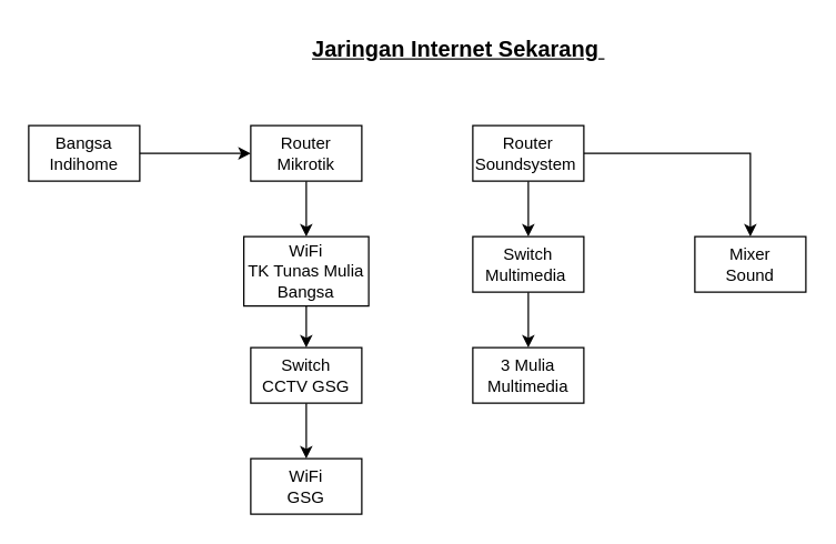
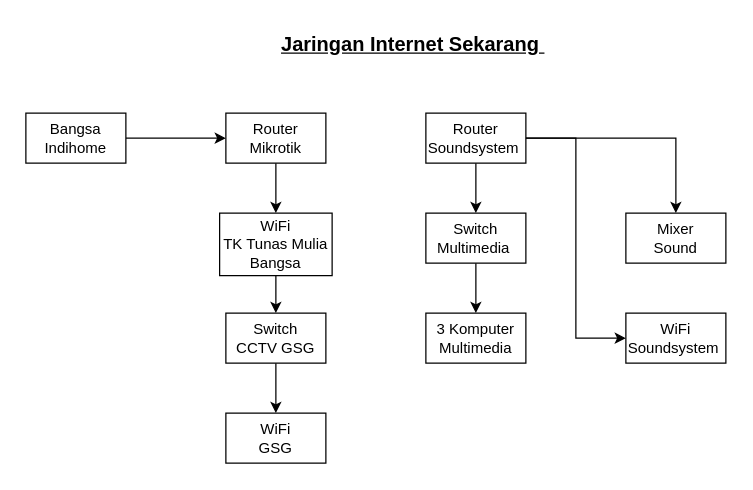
  <mxCell id="0" />
  <mxCell id="1" parent="0" />
  <mxCell id="2" value="" style="edgeStyle=orthogonalEdgeStyle;rounded=0;orthogonalLoop=1;jettySize=auto;html=1;" edge="1" parent="1" source="3" target="5"><mxGeometry relative="1" as="geometry" /></mxCell>
  <mxCell id="3" value="Bangsa&lt;div&gt;Indihome&lt;/div&gt;" style="rounded=0;whiteSpace=wrap;html=1;" vertex="1" parent="1"><mxGeometry x="20" y="90" width="80" height="40" as="geometry" /></mxCell>
  <mxCell id="4" value="" style="edgeStyle=orthogonalEdgeStyle;rounded=0;orthogonalLoop=1;jettySize=auto;html=1;" edge="1" parent="1" source="5" target="10"><mxGeometry relative="1" as="geometry" /></mxCell>
  <mxCell id="5" value="Router&lt;div&gt;Mikrotik&lt;/div&gt;" style="rounded=0;whiteSpace=wrap;html=1;" vertex="1" parent="1"><mxGeometry x="180" y="90" width="80" height="40" as="geometry" /></mxCell>
  <mxCell id="6" value="" style="edgeStyle=orthogonalEdgeStyle;rounded=0;orthogonalLoop=1;jettySize=auto;html=1;" edge="1" parent="1" source="8" target="15"><mxGeometry relative="1" as="geometry" /></mxCell>
  <mxCell id="7" style="edgeStyle=orthogonalEdgeStyle;rounded=0;orthogonalLoop=1;jettySize=auto;html=1;entryX=0.5;entryY=0;entryDx=0;entryDy=0;" edge="1" parent="1" source="8" target="16"><mxGeometry relative="1" as="geometry" /></mxCell>
  <mxCell id="8" value="Router&lt;div&gt;Soundsystem&amp;nbsp;&lt;/div&gt;" style="rounded=0;whiteSpace=wrap;html=1;" vertex="1" parent="1"><mxGeometry x="340" y="90" width="80" height="40" as="geometry" /></mxCell>
  <mxCell id="9" value="" style="edgeStyle=orthogonalEdgeStyle;rounded=0;orthogonalLoop=1;jettySize=auto;html=1;" edge="1" parent="1" source="10" target="12"><mxGeometry relative="1" as="geometry" /></mxCell>
  <mxCell id="10" value="WiFi&lt;div&gt;TK Tunas Mulia&lt;/div&gt;&lt;div&gt;Bangsa&lt;/div&gt;" style="rounded=0;whiteSpace=wrap;html=1;" vertex="1" parent="1"><mxGeometry x="175" y="170" width="90" height="50" as="geometry" /></mxCell>
  <mxCell id="11" value="" style="edgeStyle=orthogonalEdgeStyle;rounded=0;orthogonalLoop=1;jettySize=auto;html=1;" edge="1" parent="1" source="12" target="13"><mxGeometry relative="1" as="geometry" /></mxCell>
  <mxCell id="12" value="Switch&lt;div&gt;CCTV GSG&lt;/div&gt;" style="rounded=0;whiteSpace=wrap;html=1;" vertex="1" parent="1"><mxGeometry x="180" y="250" width="80" height="40" as="geometry" /></mxCell>
  <mxCell id="13" value="WiFi&lt;div&gt;GSG&lt;/div&gt;" style="rounded=0;whiteSpace=wrap;html=1;" vertex="1" parent="1"><mxGeometry x="180" y="330" width="80" height="40" as="geometry" /></mxCell>
  <mxCell id="14" value="" style="edgeStyle=orthogonalEdgeStyle;rounded=0;orthogonalLoop=1;jettySize=auto;html=1;" edge="1" parent="1" source="15" target="18"><mxGeometry relative="1" as="geometry" /></mxCell>
  <mxCell id="15" value="Switch&lt;div&gt;Multimedia&amp;nbsp;&lt;/div&gt;" style="rounded=0;whiteSpace=wrap;html=1;" vertex="1" parent="1"><mxGeometry x="340" y="170" width="80" height="40" as="geometry" /></mxCell>
  <mxCell id="16" value="Mixer&lt;div&gt;Sound&lt;/div&gt;" style="rounded=0;whiteSpace=wrap;html=1;" vertex="1" parent="1"><mxGeometry x="500" y="170" width="80" height="40" as="geometry" /></mxCell>
- <mxCell id="18" value="3 Mulia&lt;div&gt;Multimedia&lt;/div&gt;" style="rounded=0;whiteSpace=wrap;html=1;" vertex="1" parent="1"><mxGeometry x="340" y="250" width="80" height="40" as="geometry" /></mxCell>
+ <mxCell id="17" value="WiFi&lt;div&gt;Soundsystem&amp;nbsp;&lt;/div&gt;" style="rounded=0;whiteSpace=wrap;html=1;" vertex="1" parent="1"><mxGeometry x="500" y="250" width="80" height="40" as="geometry" /></mxCell>
+ <mxCell id="18" value="3 Komputer&lt;div&gt;Multimedia&lt;/div&gt;" style="rounded=0;whiteSpace=wrap;html=1;" vertex="1" parent="1"><mxGeometry x="340" y="250" width="80" height="40" as="geometry" /></mxCell>
+ <mxCell id="19" style="edgeStyle=orthogonalEdgeStyle;rounded=0;orthogonalLoop=1;jettySize=auto;html=1;entryX=0;entryY=0.5;entryDx=0;entryDy=0;" edge="1" parent="1" source="8" target="17"><mxGeometry relative="1" as="geometry"><mxPoint x="480" y="270" as="targetPoint" /><Array as="points"><mxPoint x="460" y="110" /><mxPoint x="460" y="270" /></Array></mxGeometry></mxCell>
  <mxCell id="20" value="Jaringan Internet Sekarang&amp;nbsp;" style="text;html=1;align=center;verticalAlign=middle;whiteSpace=wrap;rounded=0;fontSize=16;fontStyle=5" vertex="1" parent="1"><mxGeometry x="220" y="20" width="220" height="30" as="geometry" /></mxCell>
